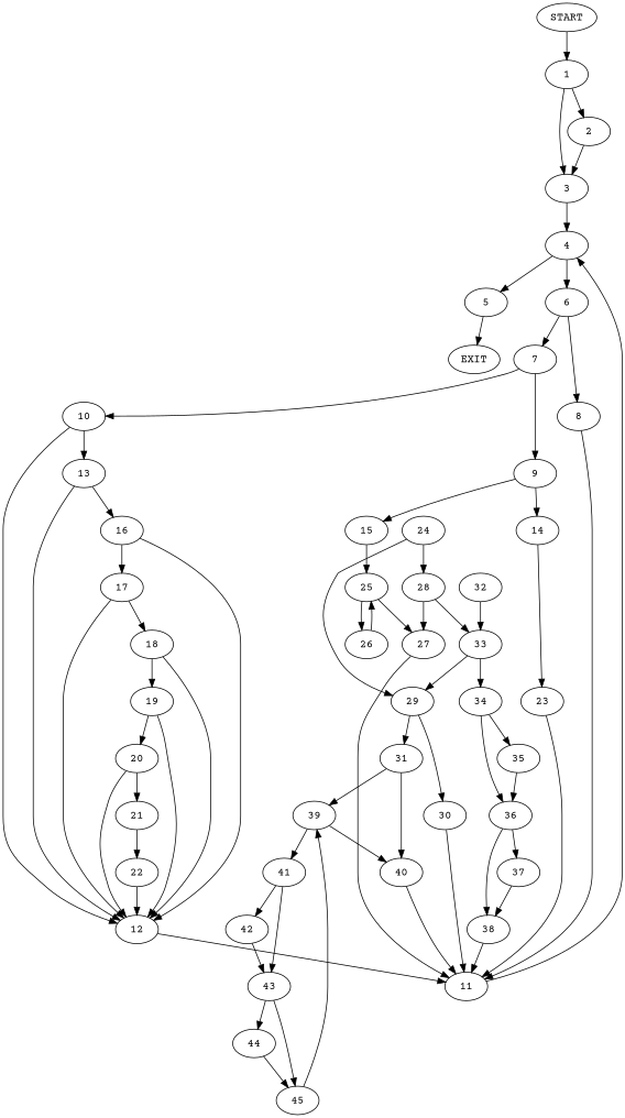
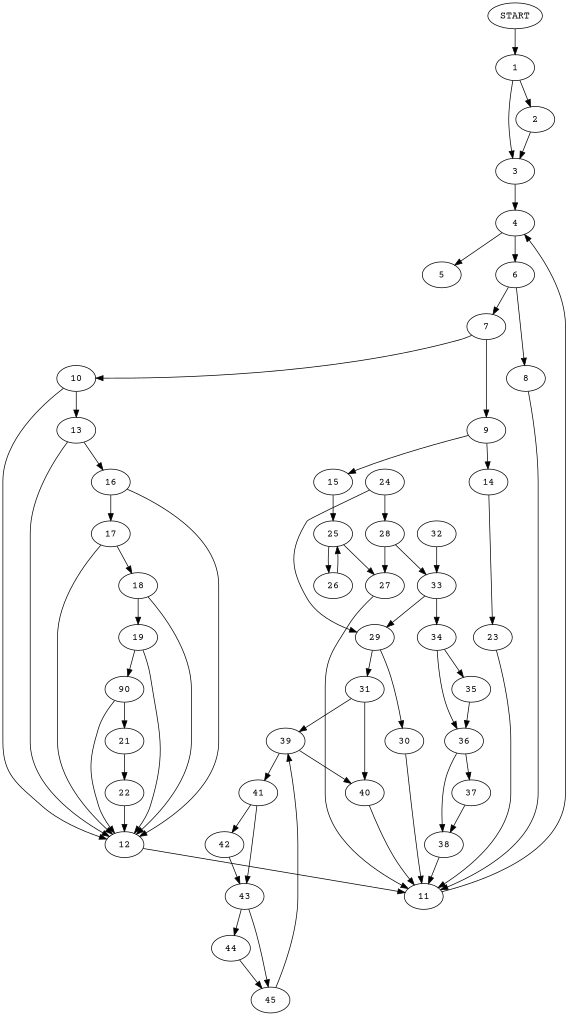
  digraph {
    fontname="Courier Prime"
    node [fontname="Courier Prime"]
    edge [fontname="Courier Prime"]
    n1 [label=START]
    1
    2
    3
-   n5 [label=EXIT]
    4
    5
    6
    7
    8
    9
    10
    11
    14
    15
    12
    13
    23
    25
    16
    17
    24
    28
    29
    26
    27
    18
    19
-   20
+   20 [label=90]
    21
    22
    33
    30
    31
    32
    34
    39
    40
    41
    35
    36
    37
    38
    42
    43
    44
    45
    n1 -> 1
    1 -> 2
    1 -> 3
    2 -> 3
    3 -> 4
    4 -> 5
    4 -> 6
-   5 -> n5
    6 -> 7
    6 -> 8
    7 -> 9
    7 -> 10
    8 -> 11
    9 -> 14
    9 -> 15
    10 -> 12
    10 -> 13
    11 -> 4
    14 -> 23
    15 -> 25
    12 -> 11
    13 -> 12
    13 -> 16
    23 -> 11
    25 -> 26
    25 -> 27
    16 -> 12
    16 -> 17
    17 -> 12
    17 -> 18
    24 -> 28
    24 -> 29
    28 -> 27
    28 -> 33
    29 -> 30
    29 -> 31
    26 -> 25
    27 -> 11
    18 -> 12
    18 -> 19
    19 -> 12
    19 -> 20
    20 -> 12
    20 -> 21
    21 -> 22
    22 -> 12
    33 -> 29
    33 -> 34
    30 -> 11
    31 -> 39
    31 -> 40
    32 -> 33
    34 -> 35
    34 -> 36
    39 -> 40
    39 -> 41
    40 -> 11
    41 -> 42
    41 -> 43
    35 -> 36
    36 -> 37
    36 -> 38
    37 -> 38
    38 -> 11
    42 -> 43
    43 -> 44
    43 -> 45
    44 -> 45
    45 -> 39
  }
